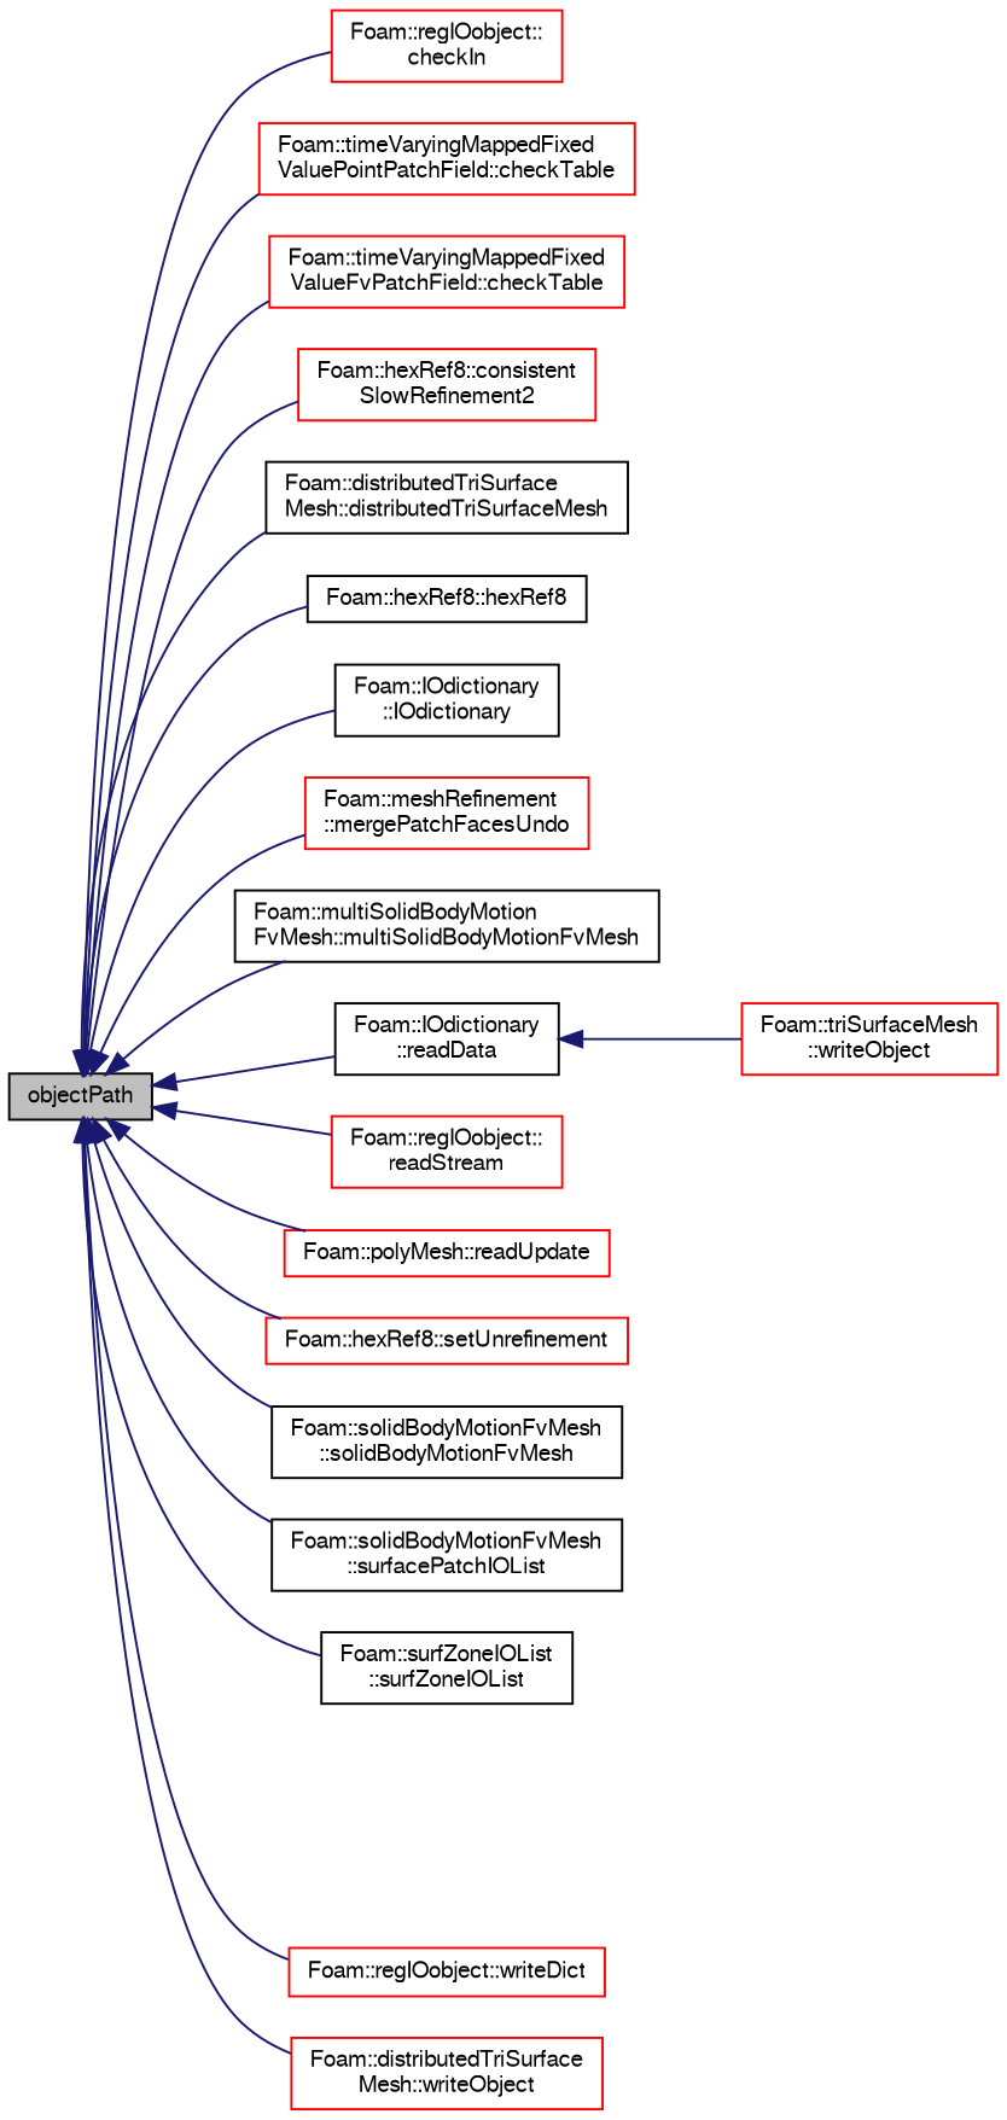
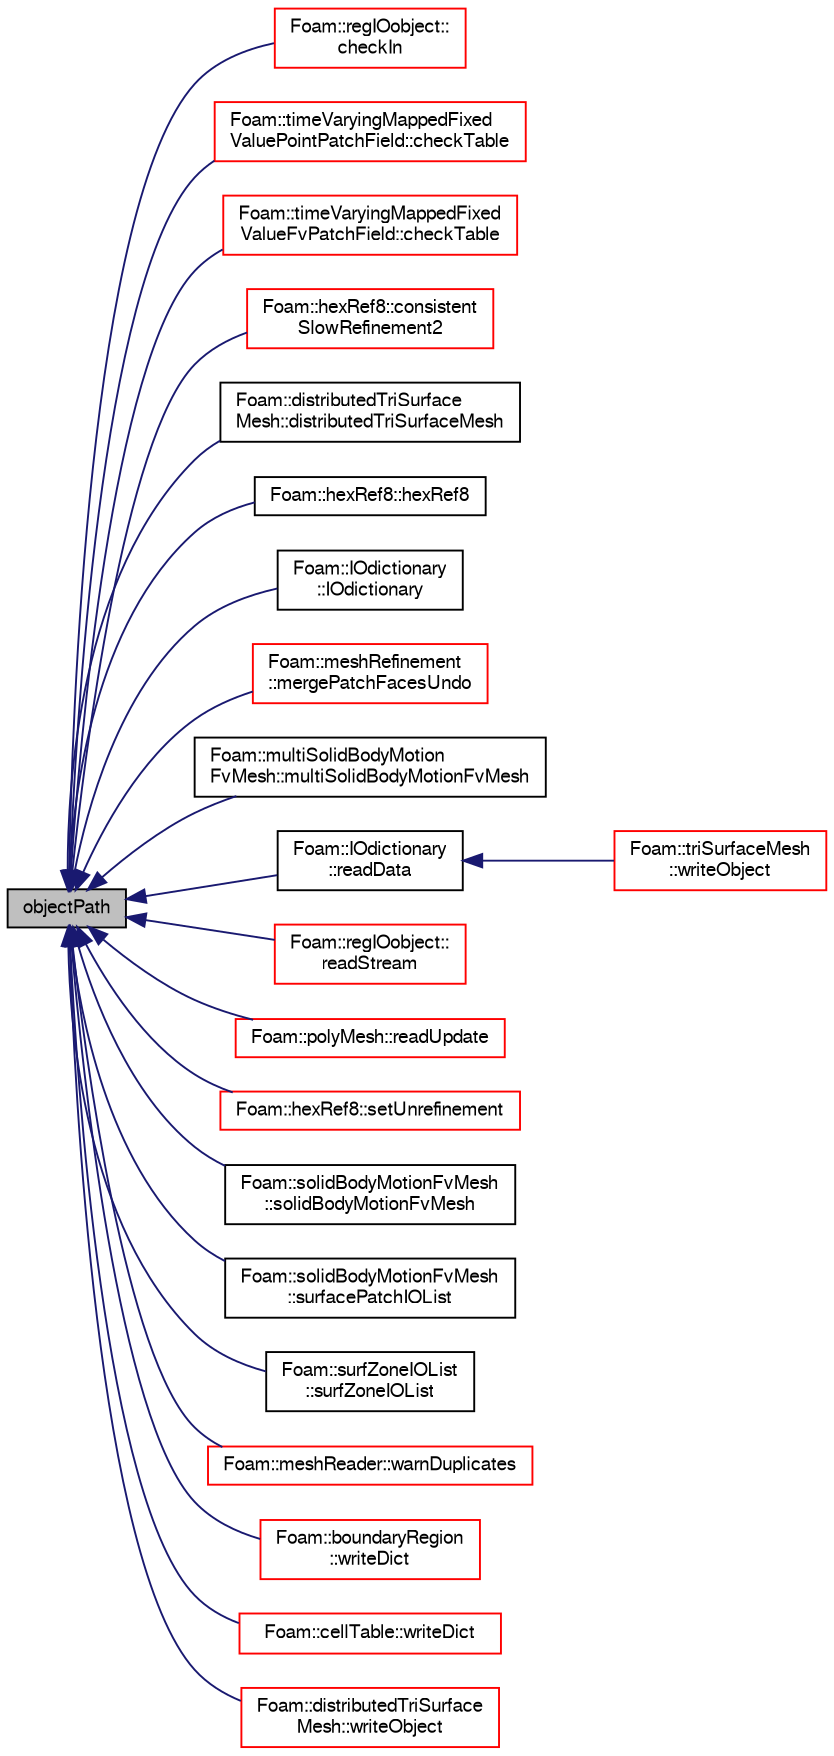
  digraph {
    rankdir=LR
    node [color=red fontname=FreeSans fontsize=10 shape=record]
    edge [color=midnightblue dir=back fontname=FreeSans fontsize=10 labelfontname=FreeSans labelfontsize=10 style=solid]
    n1 [color=black fillcolor=grey75 fontcolor=black height=0.2 label=objectPath style=filled width=0.4]
    n2 [height=0.2 label="Foam::regIOobject::\lcheckIn" width=0.4]
    n3 [height=0.2 label="Foam::timeVaryingMappedFixed\lValuePointPatchField::checkTable" width=0.4]
    n4 [height=0.2 label="Foam::timeVaryingMappedFixed\lValueFvPatchField::checkTable" width=0.4]
    n5 [height=0.2 label="Foam::hexRef8::consistent\lSlowRefinement2" width=0.4]
    n6 [color=black height=0.2 label="Foam::distributedTriSurface\lMesh::distributedTriSurfaceMesh" width=0.4]
    n7 [color=black height=0.2 label="Foam::hexRef8::hexRef8" width=0.4]
    n8 [color=black height=0.2 label="Foam::IOdictionary\l::IOdictionary" width=0.4]
    n9 [height=0.2 label="Foam::meshRefinement\l::mergePatchFacesUndo" width=0.4]
    n10 [color=black height=0.2 label="Foam::multiSolidBodyMotion\lFvMesh::multiSolidBodyMotionFvMesh" width=0.4]
    n11 [color=black height=0.2 label="Foam::IOdictionary\l::readData" width=0.4]
    n12 [height=0.2 label="Foam::regIOobject::\lreadStream" width=0.4]
    n13 [height=0.2 label="Foam::polyMesh::readUpdate" width=0.4]
    n14 [height=0.2 label="Foam::hexRef8::setUnrefinement" width=0.4]
    n15 [color=black height=0.2 label="Foam::solidBodyMotionFvMesh\l::solidBodyMotionFvMesh" width=0.4]
    n16 [color=black height=0.2 label="Foam::solidBodyMotionFvMesh\l::surfacePatchIOList" width=0.4]
    n17 [color=black height=0.2 label="Foam::surfZoneIOList\l::surfZoneIOList" width=0.4]
-   n20 [height=0.2 label="Foam::regIOobject::writeDict" width=0.4]
+   n18 [height=0.2 label="Foam::meshReader::warnDuplicates" width=0.4]
+   n19 [height=0.2 label="Foam::boundaryRegion\l::writeDict" width=0.4]
+   n20 [height=0.2 label="Foam::cellTable::writeDict" width=0.4]
    n21 [height=0.2 label="Foam::distributedTriSurface\lMesh::writeObject" width=0.4]
    n22 [height=0.2 label="Foam::triSurfaceMesh\l::writeObject" width=0.4]
    n1 -> n2
    n1 -> n3
    n1 -> n4
    n1 -> n5
    n1 -> n6
    n1 -> n7
    n1 -> n8
    n1 -> n9
    n1 -> n10
    n1 -> n11
    n1 -> n12
    n1 -> n13
    n1 -> n14
    n1 -> n15
    n1 -> n16
    n1 -> n17
+   n1 -> n18
+   n1 -> n19
    n1 -> n20
    n1 -> n21
    n11 -> n22
  }
